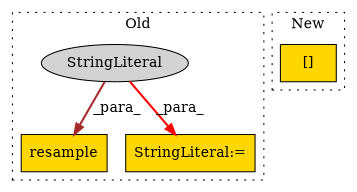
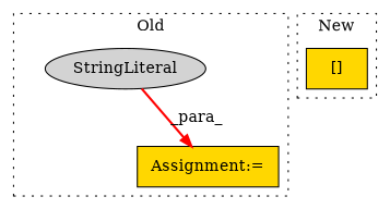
  digraph {
    node [fillcolor=gold shape=box style=filled]
    edge [style=bold]
-   n1 [a=32 l="9,1" label=resample s="32741,32779"]
-   n2 [a=7 l=1 label="StringLiteral:=" s=32732]
+   n2 [a=7 l=1 label="Assignment:=" s=32732]
    n3 [a=45 fillcolor=lightgrey l=7 label=StringLiteral s=32772 shape=ellipse]
    n4 [a=2 l="7,1" label="[]" s="33045,33053"]
    subgraph cluster_1 {
      label=Old
      style=dotted
-     n1
      n2
      n3
    }
    subgraph cluster_2 {
      label=New
      style=dotted
      n4
    }
-   n3 -> n1 [color=brown label=_para_]
    n3 -> n2 [color=red label=_para_]
  }
